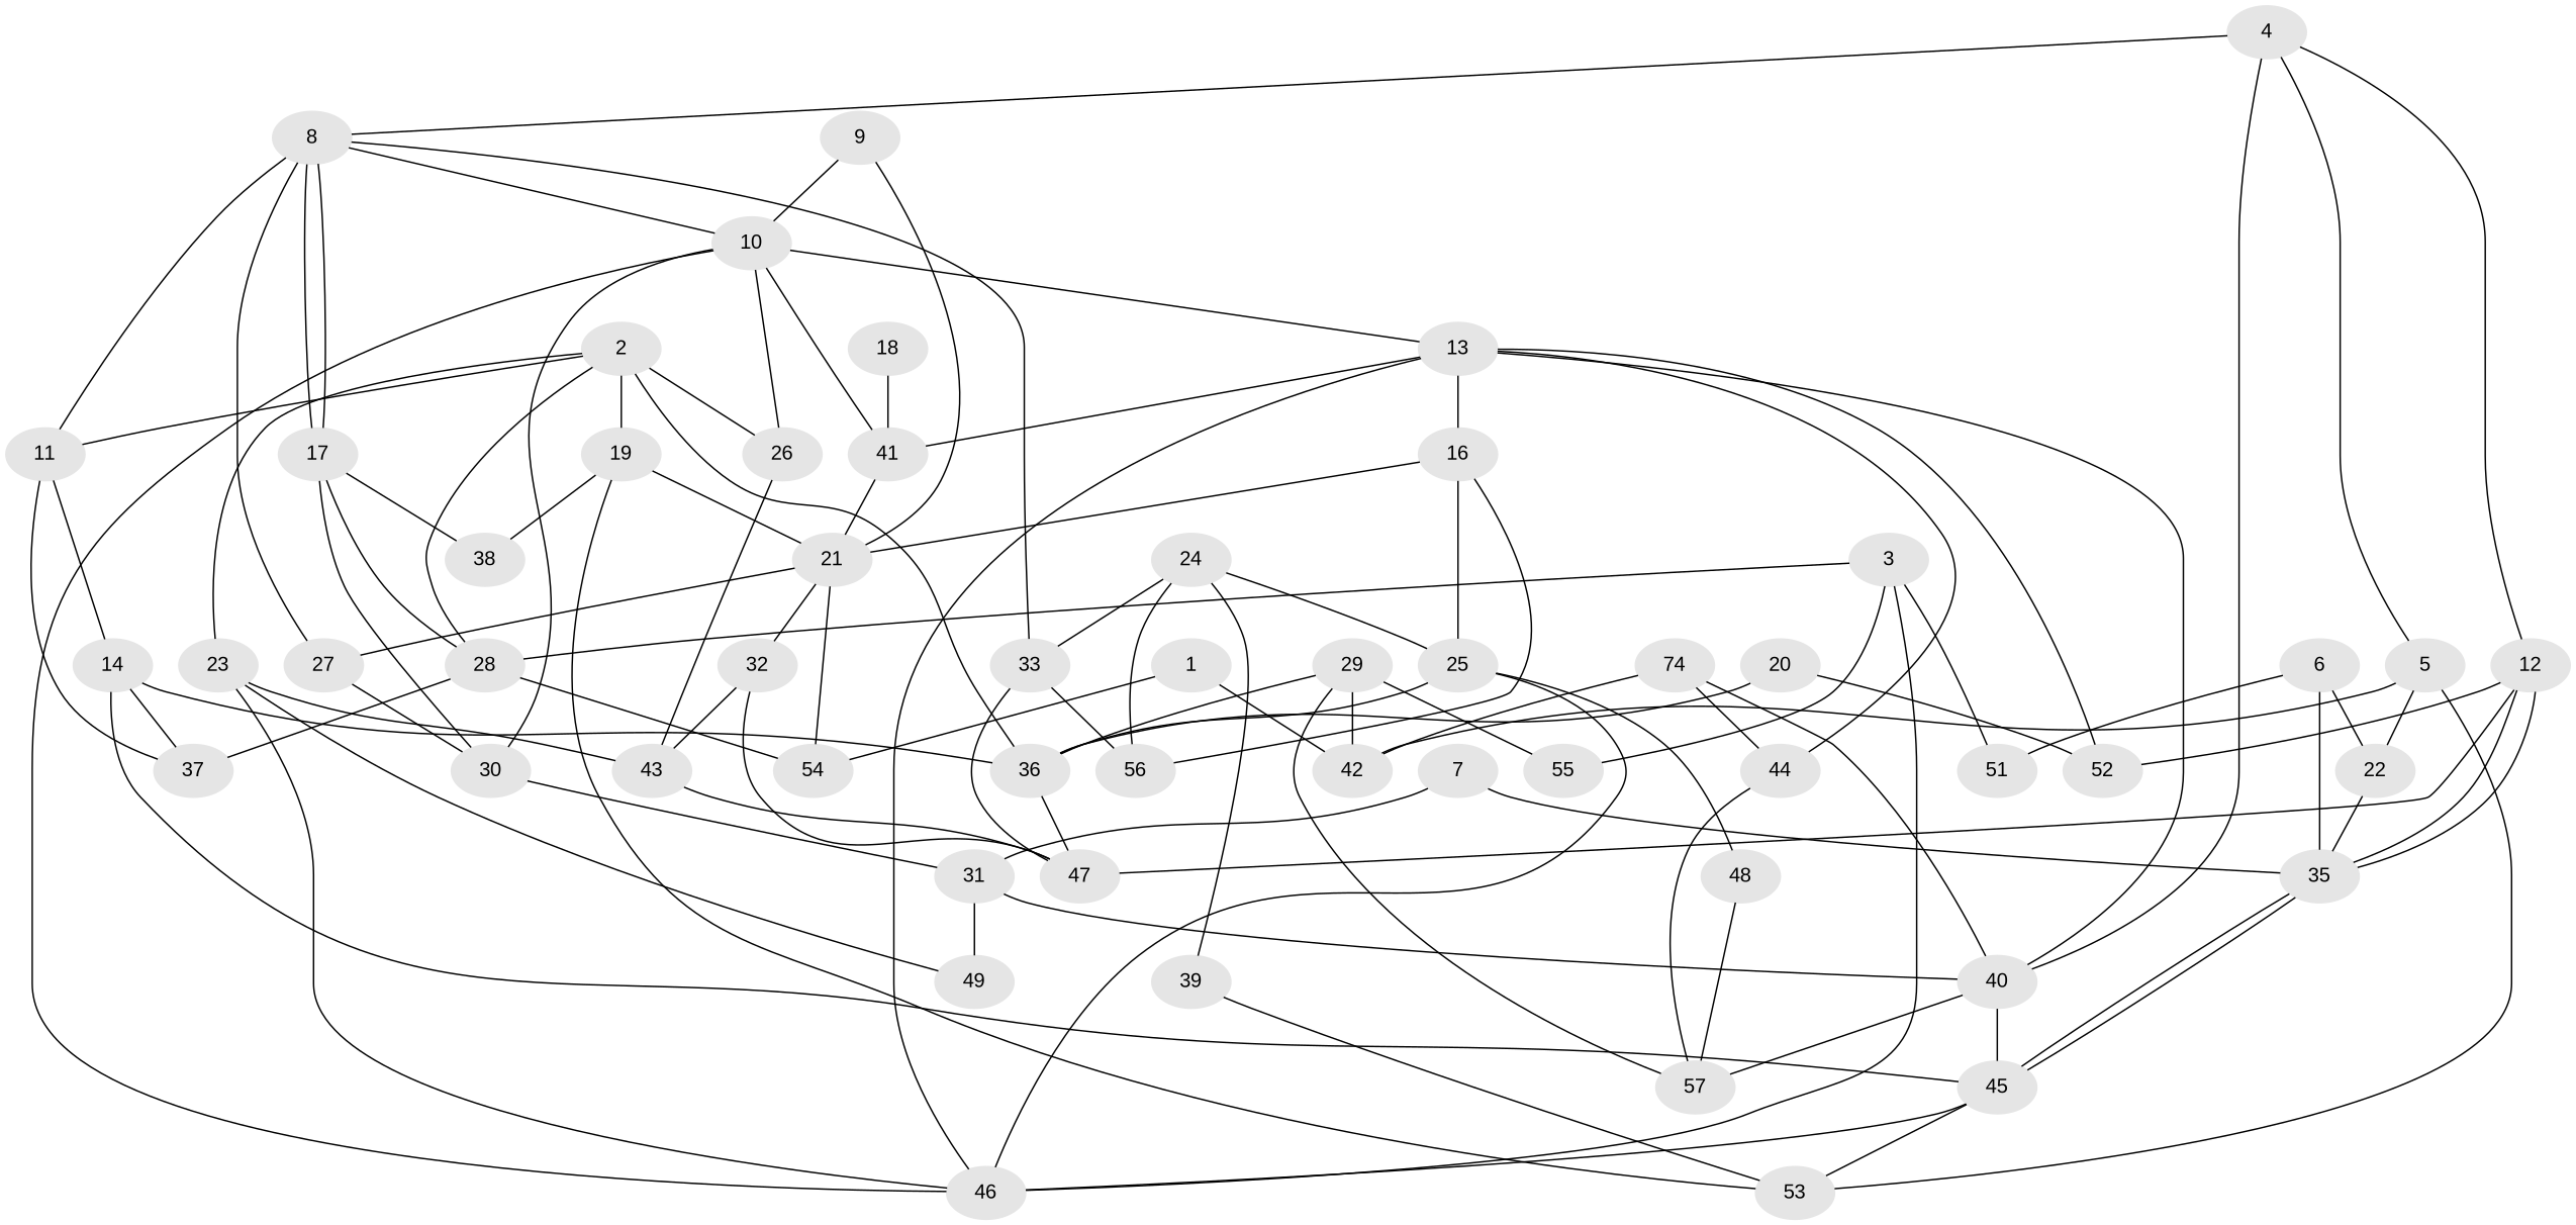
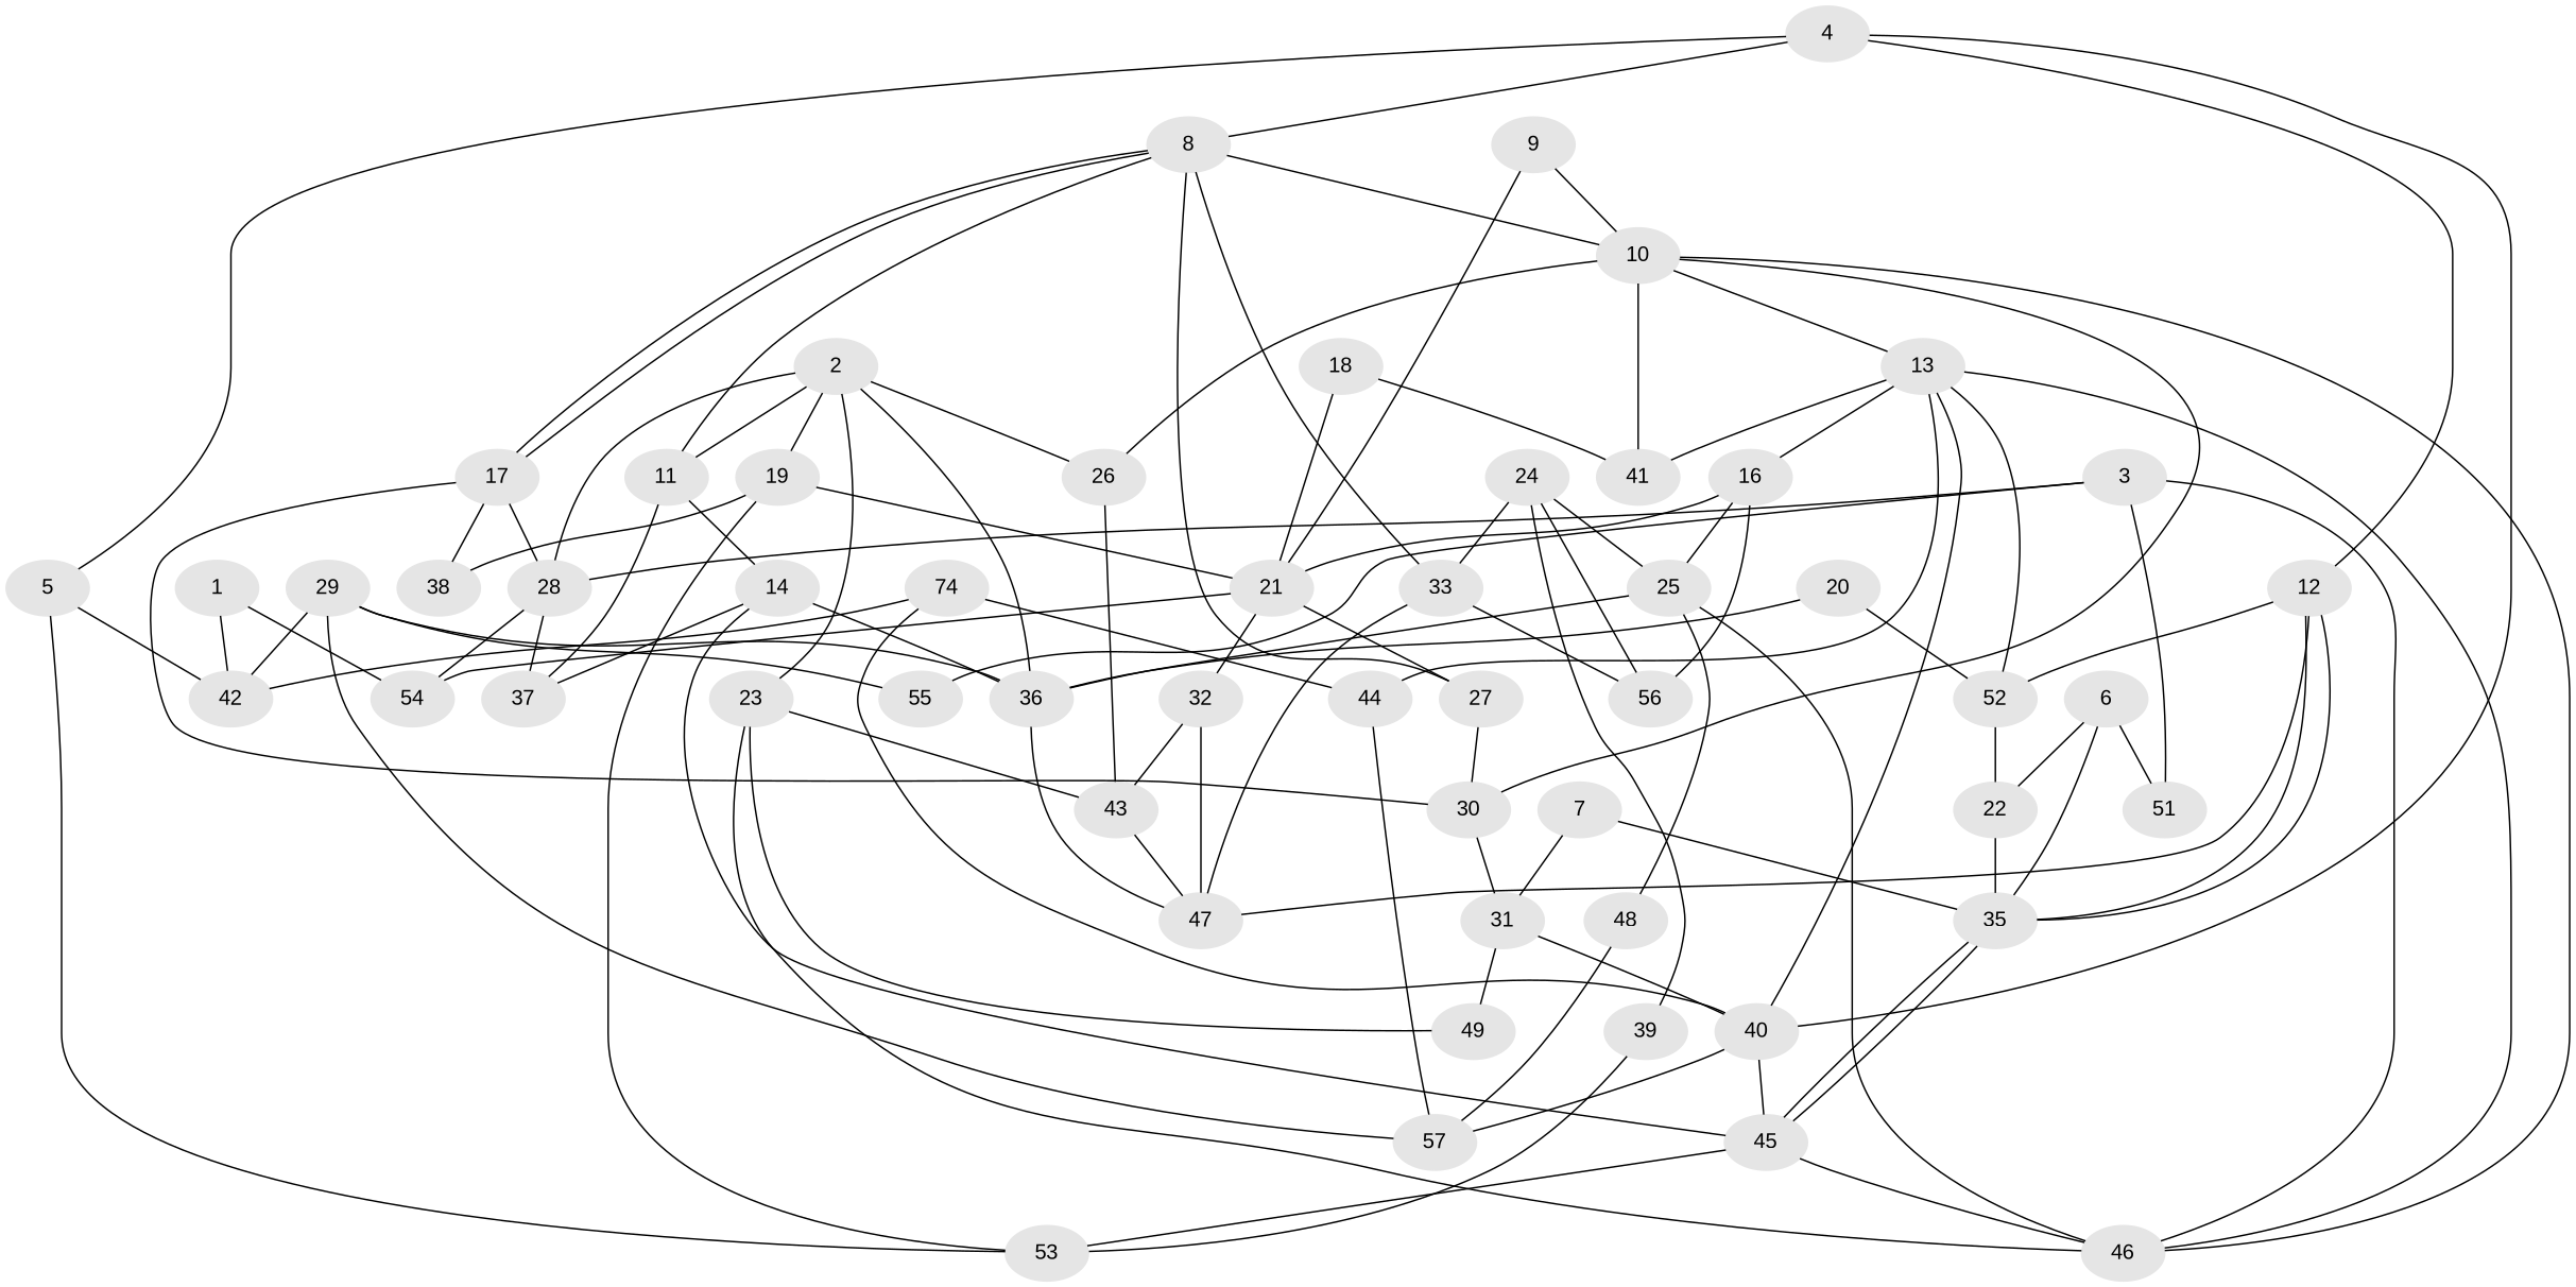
  graph {
    fontname="Liberation Sans"
    node [color=gray90 fontname="Liberation Sans" style=filled]
    edge [fontname="Liberation Sans"]
    1
    42
    54
    2
    11
    19
    23
    26
    28
    36
    14
    37
    53
    21
    38
    46
    43
    49
    47
    3
    51
    55
    4
    5
    8
    12
    40
    22
    10
    17
    27
    33
    35
    52
    45
    57
    6
    7
    31
    13
    30
    41
    56
    9
    32
    16
    44
    25
    18
    48
    20
    24
    39
    29
    n55 [label=74]
    1 -- 42
    1 -- 54
    2 -- 11
    2 -- 19
    2 -- 23
    2 -- 26
    2 -- 28
    2 -- 36
    11 -- 14
    11 -- 37
    19 -- 53
    19 -- 21
    19 -- 38
    23 -- 46
    23 -- 43
    23 -- 49
    26 -- 43
    28 -- 54
    28 -- 37
    36 -- 47
    14 -- 36
    14 -- 37
    14 -- 45
    21 -- 54
    21 -- 27
    21 -- 32
    43 -- 47
    3 -- 28
    3 -- 46
    3 -- 51
    3 -- 55
    4 -- 5
    4 -- 8
    4 -- 12
    4 -- 40
    5 -- 42
    5 -- 53
-   5 -- 22
+   52 -- 22
    8 -- 11
    8 -- 10
    8 -- 17
    8 -- 17
    8 -- 27
    8 -- 33
    12 -- 47
    12 -- 35
    12 -- 35
    12 -- 52
    40 -- 45
    40 -- 57
    22 -- 35
    10 -- 26
    10 -- 46
    10 -- 13
    10 -- 30
    10 -- 41
    17 -- 28
    17 -- 38
    17 -- 30
    27 -- 30
    33 -- 47
    33 -- 56
    35 -- 45
    35 -- 45
    45 -- 53
    45 -- 46
    6 -- 51
    6 -- 22
    6 -- 35
    7 -- 35
    7 -- 31
    31 -- 49
    31 -- 40
    13 -- 46
    13 -- 40
    13 -- 52
    13 -- 41
    13 -- 16
    13 -- 44
    30 -- 31
    9 -- 21
    9 -- 10
    32 -- 43
    32 -- 47
    16 -- 21
    16 -- 56
    16 -- 25
    44 -- 57
    25 -- 36
    25 -- 46
    25 -- 48
-   41 -- 21
+   18 -- 21
    18 -- 41
    48 -- 57
    20 -- 36
    20 -- 52
    24 -- 33
    24 -- 56
    24 -- 25
    24 -- 39
    39 -- 53
    29 -- 42
    29 -- 36
    29 -- 55
    29 -- 57
    n55 -- 42
    n55 -- 40
    n55 -- 44
  }
